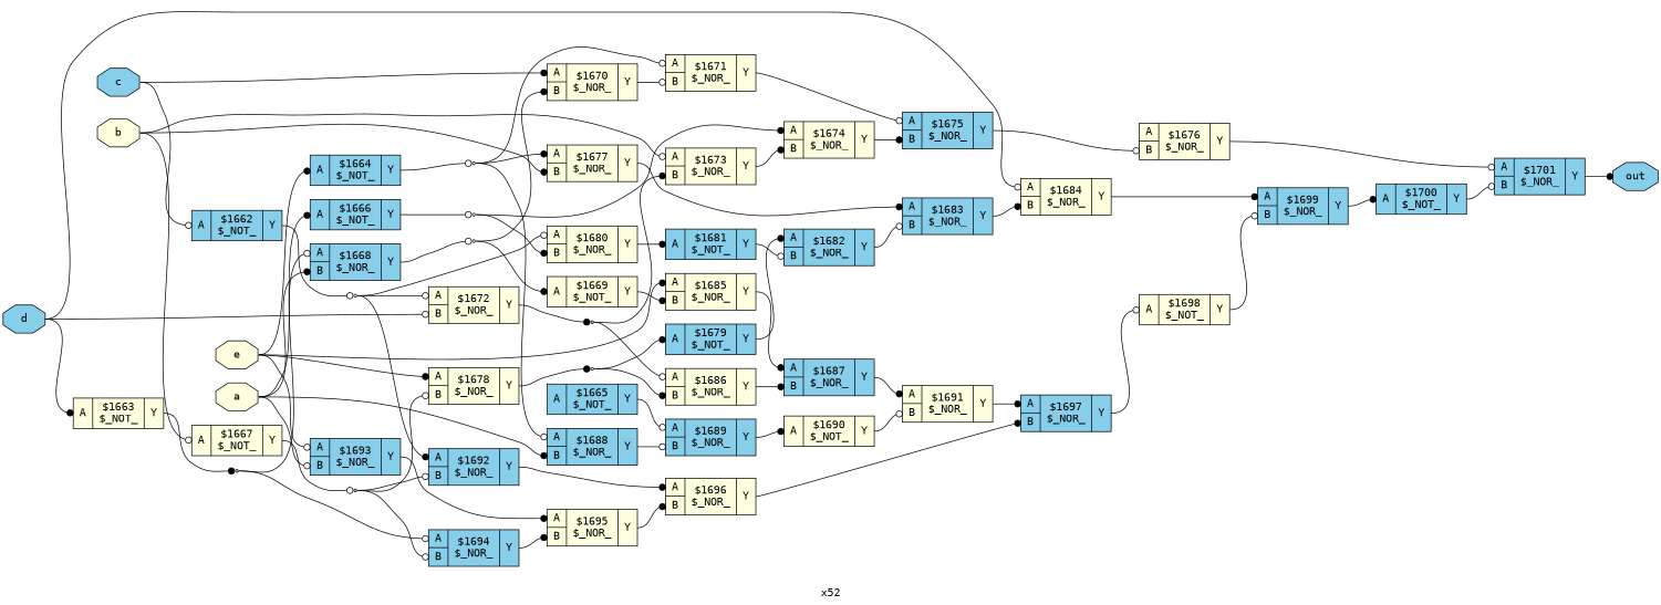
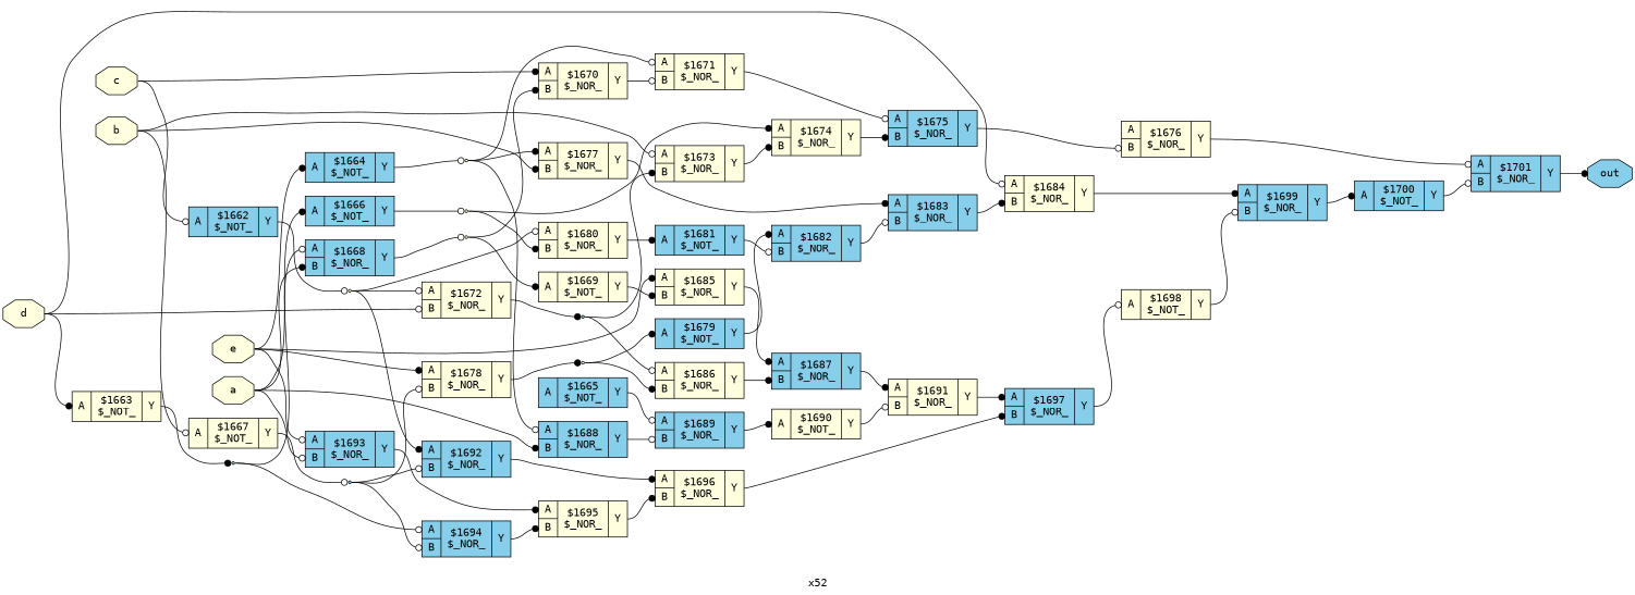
  digraph {
    fontname="DejaVu Sans Mono"
    label=x52
    rankdir=LR
    remincross=true
    node [fillcolor=lightyellow fontname="DejaVu Sans Mono" shape=record style=filled]
    edge [arrowhead=dot color=black fontname="DejaVu Sans Mono" headport="p47:w" tailport="p48:e"]
    n40 [color=black fontcolor=black label=a shape=octagon]
    c53 [fillcolor=skyblue label="{{<p47> A}|$1666\n$_NOT_|{<p48> Y}}"]
    c56 [fillcolor=skyblue label="{{<p47> A|<p55> B}|$1668\n$_NOR_|{<p48> Y}}"]
    c76 [fillcolor=skyblue label="{{<p47> A|<p55> B}|$1688\n$_NOR_|{<p48> Y}}"]
    c81 [fillcolor=skyblue label="{{<p47> A|<p55> B}|$1693\n$_NOR_|{<p48> Y}}"]
    n3 [shape=point]
    n5 [shape=point]
    c77 [fillcolor=skyblue label="{{<p47> A|<p55> B}|$1689\n$_NOR_|{<p48> Y}}"]
    c83 [label="{{<p47> A|<p55> B}|$1695\n$_NOR_|{<p48> Y}}"]
    n41 [color=black fontcolor=black label=b shape=octagon]
    c54 [label="{{<p47> A}|$1667\n$_NOT_|{<p48> Y}}"]
    c61 [label="{{<p47> A|<p55> B}|$1673\n$_NOR_|{<p48> Y}}"]
    c65 [label="{{<p47> A|<p55> B}|$1677\n$_NOR_|{<p48> Y}}"]
    n4 [fillcolor=skyblue shape=point]
    c62 [label="{{<p47> A|<p55> B}|$1674\n$_NOR_|{<p48> Y}}"]
    c71 [fillcolor=skyblue label="{{<p47> A|<p55> B}|$1683\n$_NOR_|{<p48> Y}}"]
-   n42 [color=black fillcolor=skyblue fontcolor=black label=c shape=octagon]
+   n42 [color=black fontcolor=black label=c shape=octagon]
    c49 [fillcolor=skyblue label="{{<p47> A}|$1662\n$_NOT_|{<p48> Y}}"]
    c58 [label="{{<p47> A|<p55> B}|$1670\n$_NOR_|{<p48> Y}}"]
    n38 [shape=point]
    c59 [label="{{<p47> A|<p55> B}|$1671\n$_NOR_|{<p48> Y}}"]
-   n43 [color=black fillcolor=skyblue fontcolor=black label=d shape=octagon]
+   n43 [color=black fontcolor=black label=d shape=octagon]
    c50 [label="{{<p47> A}|$1663\n$_NOT_|{<p48> Y}}"]
    c60 [label="{{<p47> A|<p55> B}|$1672\n$_NOR_|{<p48> Y}}"]
    c72 [label="{{<p47> A|<p55> B}|$1684\n$_NOR_|{<p48> Y}}"]
    n39 [fillcolor=skyblue shape=point]
    n9 [fillcolor=skyblue shape=point]
    c87 [fillcolor=skyblue label="{{<p47> A|<p55> B}|$1699\n$_NOR_|{<p48> Y}}"]
    n44 [color=black fontcolor=black label=e shape=octagon]
    c51 [fillcolor=skyblue label="{{<p47> A}|$1664\n$_NOT_|{<p48> Y}}"]
    c66 [label="{{<p47> A|<p55> B}|$1678\n$_NOR_|{<p48> Y}}"]
    c73 [label="{{<p47> A|<p55> B}|$1685\n$_NOR_|{<p48> Y}}"]
    n1 [shape=point]
    n15 [shape=point]
    c75 [fillcolor=skyblue label="{{<p47> A|<p55> B}|$1687\n$_NOR_|{<p48> Y}}"]
    c52 [fillcolor=skyblue label="{{<p47> A}|$1665\n$_NOT_|{<p48> Y}}"]
    c64 [label="{{<p47> A|<p55> B}|$1676\n$_NOR_|{<p48> Y}}"]
    c89 [fillcolor=skyblue label="{{<p47> A|<p55> B}|$1701\n$_NOR_|{<p48> Y}}"]
    n46 [color=black fillcolor=skyblue fontcolor=black label=out shape=octagon]
    c68 [label="{{<p47> A|<p55> B}|$1680\n$_NOR_|{<p48> Y}}"]
    c80 [fillcolor=skyblue label="{{<p47> A|<p55> B}|$1692\n$_NOR_|{<p48> Y}}"]
    c82 [fillcolor=skyblue label="{{<p47> A|<p55> B}|$1694\n$_NOR_|{<p48> Y}}"]
    c78 [label="{{<p47> A}|$1690\n$_NOT_|{<p48> Y}}"]
    c57 [label="{{<p47> A}|$1669\n$_NOT_|{<p48> Y}}"]
    c63 [fillcolor=skyblue label="{{<p47> A|<p55> B}|$1675\n$_NOR_|{<p48> Y}}"]
    c74 [label="{{<p47> A|<p55> B}|$1686\n$_NOR_|{<p48> Y}}"]
    c67 [fillcolor=skyblue label="{{<p47> A}|$1679\n$_NOT_|{<p48> Y}}"]
    c70 [fillcolor=skyblue label="{{<p47> A|<p55> B}|$1682\n$_NOR_|{<p48> Y}}"]
    c69 [fillcolor=skyblue label="{{<p47> A}|$1681\n$_NOT_|{<p48> Y}}"]
    c88 [fillcolor=skyblue label="{{<p47> A}|$1700\n$_NOT_|{<p48> Y}}"]
    c79 [label="{{<p47> A|<p55> B}|$1691\n$_NOR_|{<p48> Y}}"]
    c85 [fillcolor=skyblue label="{{<p47> A|<p55> B}|$1697\n$_NOR_|{<p48> Y}}"]
    c86 [label="{{<p47> A}|$1698\n$_NOT_|{<p48> Y}}"]
    c84 [label="{{<p47> A|<p55> B}|$1696\n$_NOR_|{<p48> Y}}"]
    n40 -> c53 [tailport=e]
    n40 -> c56 [headport="p55:w" tailport=e]
    n40 -> c76 [headport="p55:w" tailport=e]
    n40 -> c81 [arrowhead=odot headport="p55:w" tailport=e]
    c53 -> n3 [arrowhead=odot headport=w]
    c56 -> n5 [arrowhead=odot headport=w]
    c76 -> c77 [arrowhead=odot headport="p55:w"]
    c81 -> c83
    n3 -> c62 [tailport=e]
    n3 -> c68 [headport="p55:w" tailport=e]
    n5 -> c58 [headport="p55:w" tailport=e]
    n5 -> c57 [tailport=e]
    c77 -> c78
    c83 -> c84 [headport="p55:w"]
    n41 -> c54 [arrowhead=odot tailport=e]
    n41 -> c61 [arrowhead=odot tailport=e]
    n41 -> c65 [headport="p55:w" tailport=e]
    c54 -> n4 [arrowhead=odot headport=w]
    c61 -> c62 [headport="p55:w"]
    c65 -> c71
    n4 -> c66 [arrowhead=odot headport="p55:w" tailport=e]
    n4 -> c80 [arrowhead=odot headport="p55:w" tailport=e]
    n4 -> c82 [arrowhead=odot headport="p55:w" tailport=e]
    c62 -> c63 [headport="p55:w"]
    c71 -> c72 [headport="p55:w"]
    n42 -> c49 [arrowhead=odot tailport=e]
    n42 -> c58 [tailport=e]
    c49 -> n38 [arrowhead=odot headport=w]
    c58 -> c59 [arrowhead=odot headport="p55:w"]
    n38 -> c60 [arrowhead=odot tailport=e]
    n38 -> c68 [arrowhead=odot tailport=e]
    n38 -> c80 [tailport=e]
    c59 -> c63 [arrowhead=odot]
    n43 -> c50 [tailport=e]
    n43 -> c60 [arrowhead=odot headport="p55:w" tailport=e]
    n43 -> c72 [arrowhead=odot tailport=e]
    c50 -> n39 [headport=w]
    c60 -> n9 [headport=w]
    c72 -> c87
    n39 -> c56 [arrowhead=odot tailport=e]
    n39 -> c82 [arrowhead=odot tailport=e]
    n9 -> c61 [headport="p55:w" tailport=e]
    n9 -> c74 [arrowhead=odot tailport=e]
    c87 -> c88
    n44 -> c81 [arrowhead=odot tailport=e]
    n44 -> c51 [tailport=e]
    n44 -> c66 [tailport=e]
    n44 -> c73 [tailport=e]
    c51 -> n1 [arrowhead=odot headport=w]
    c66 -> n15 [headport=w]
    c73 -> c75
    n1 -> c76 [arrowhead=odot tailport=e]
    n1 -> c65 [tailport=e]
    n1 -> c59 [arrowhead=odot tailport=e]
    n15 -> c74 [headport="p55:w" tailport=e]
    n15 -> c67 [tailport=e]
    c75 -> c79
    c52 -> c77 [arrowhead=odot]
    c64 -> c89 [arrowhead=odot]
    c89 -> n46 [headport=w]
    c68 -> c69
    c80 -> c84
    c82 -> c83 [headport="p55:w"]
    c78 -> c79 [arrowhead=odot headport="p55:w"]
    c57 -> c73 [headport="p55:w"]
    c63 -> c64 [arrowhead=odot headport="p55:w"]
    c74 -> c75 [headport="p55:w"]
    c67 -> c70
    c70 -> c71 [arrowhead=odot headport="p55:w"]
    c69 -> c70 [arrowhead=odot headport="p55:w"]
    c88 -> c89 [arrowhead=odot headport="p55:w"]
    c79 -> c85
    c85 -> c86 [arrowhead=odot]
    c86 -> c87 [arrowhead=odot headport="p55:w"]
    c84 -> c85 [headport="p55:w"]
  }
